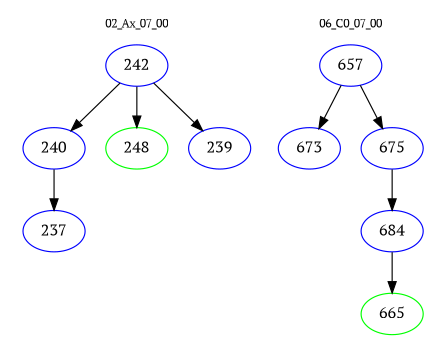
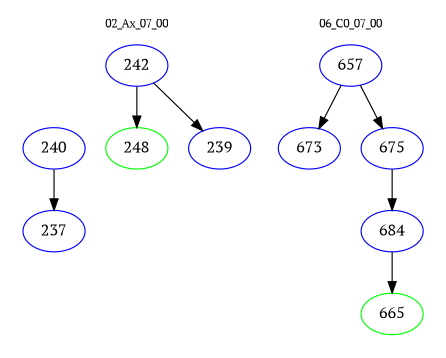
  digraph {
    fontname="PT Serif"
    node [color=blue fontname="PT Serif"]
    edge [color=black fontname="PT Serif"]
    n1 [label=242]
    n2 [label=240]
    n3 [color=green label=248]
    n4 [label=239]
    n5 [label=237]
    n6 [label=657]
    n7 [label=673]
    n8 [color=green label=665]
    n9 [label=675]
    n10 [label=684]
    subgraph cluster_1 {
      color=white
      fontsize=10
      label="02_Ax_07_00"
      n1
      n2
      n3
      n4
      n5
    }
    subgraph cluster_2 {
      color=white
      fontsize=10
      label="06_C0_07_00"
      n6
      n7
      n8
      n9
      n10
    }
-   n1 -> n2
    n1 -> n3
    n1 -> n4
    n2 -> n5
    n6 -> n7
    n6 -> n9
    n9 -> n10
    n10 -> n8
  }
